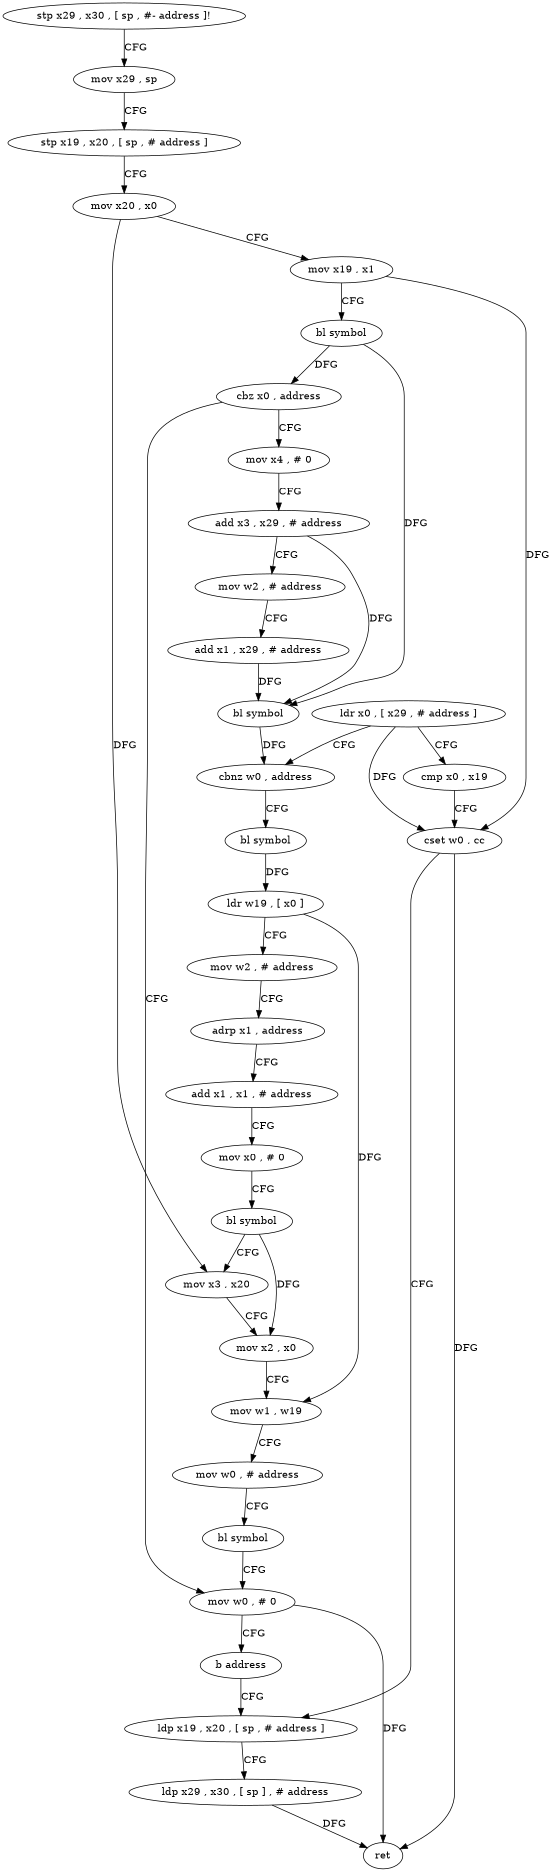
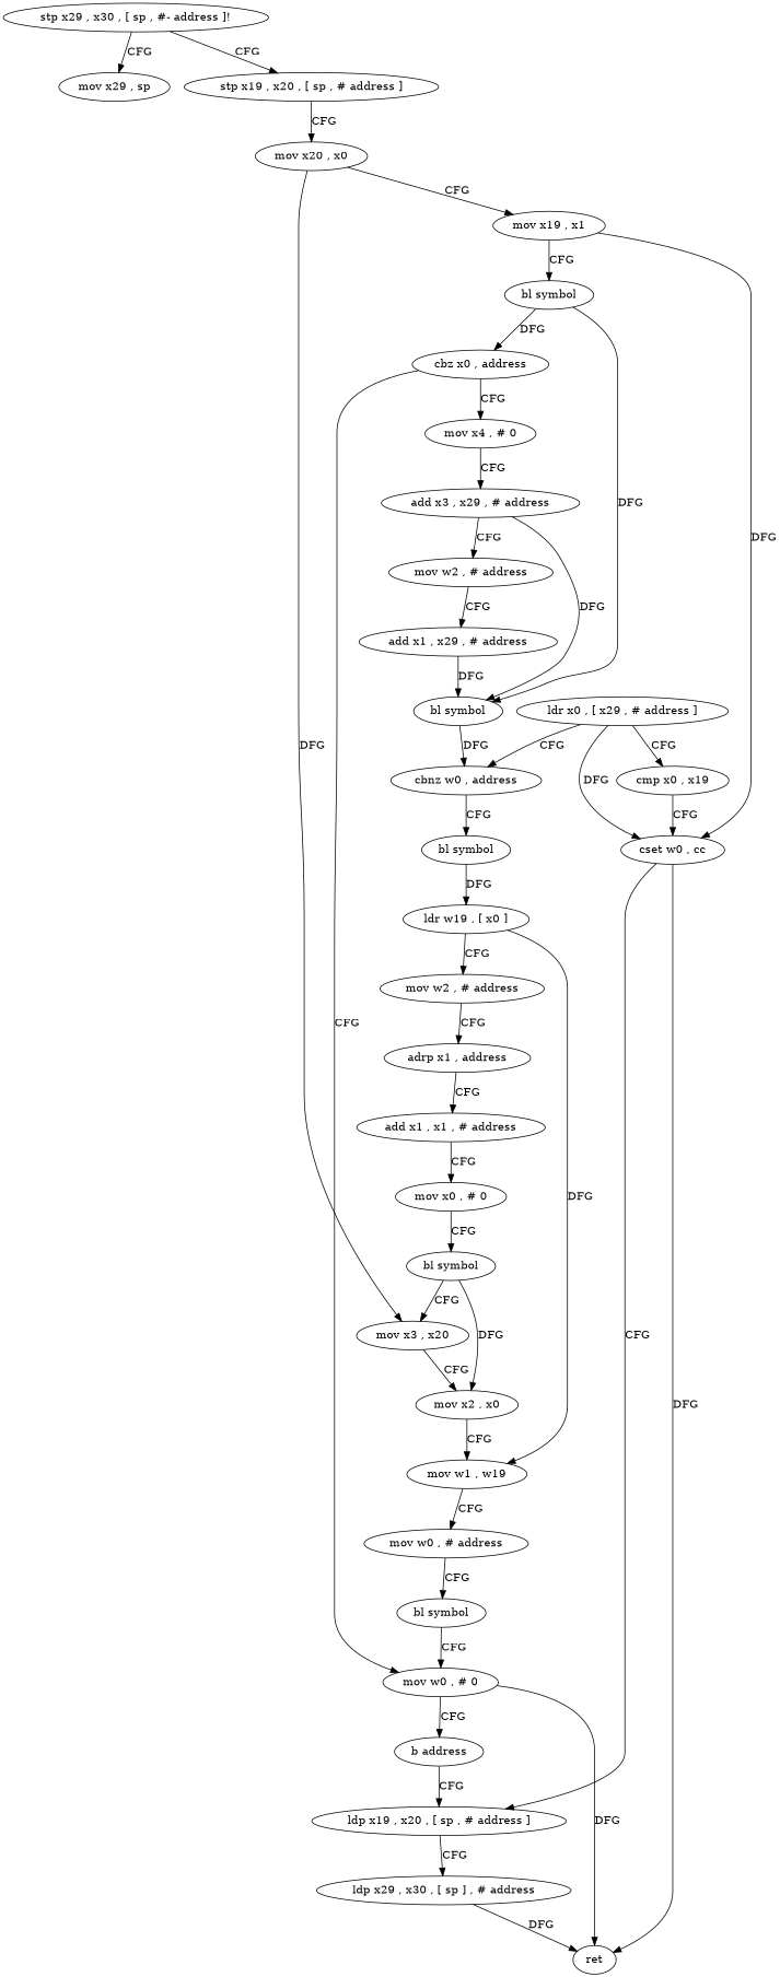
  digraph {
    n1 [label="stp x29 , x30 , [ sp , #- address ]!"]
    n2 [label="mov x29 , sp"]
    n3 [label="stp x19 , x20 , [ sp , # address ]"]
    n4 [label="mov x20 , x0"]
    n5 [label="mov x19 , x1"]
    n6 [label="mov x3 , x20"]
    n7 [label="bl symbol"]
    n8 [label="cset w0 , cc"]
    n9 [label="mov x2 , x0"]
    n10 [label="cbz x0 , address"]
    n11 [label="bl symbol"]
    n12 [label=ret]
    n13 [label="ldp x19 , x20 , [ sp , # address ]"]
    n14 [label="mov w0 , # 0"]
    n15 [label="mov x4 , # 0"]
    n16 [label="cbnz w0 , address"]
    n17 [label="b address"]
    n18 [label="add x3 , x29 , # address"]
    n19 [label="mov w2 , # address"]
    n20 [label="ldp x29 , x30 , [ sp ] , # address"]
    n21 [label="add x1 , x29 , # address"]
    n22 [label="bl symbol"]
    n23 [label="ldr w19 , [ x0 ]"]
    n24 [label="ldr x0 , [ x29 , # address ]"]
    n25 [label="cmp x0 , x19"]
    n26 [label="mov w2 , # address"]
    n27 [label="mov w1 , w19"]
    n28 [label="adrp x1 , address"]
    n29 [label="mov w0 , # address"]
    n30 [label="add x1 , x1 , # address"]
    n31 [label="mov x0 , # 0"]
    n32 [label="bl symbol"]
    n33 [label="bl symbol"]
    n1 -> n2 [label=CFG]
-   n2 -> n3 [label=CFG]
+   n1 -> n3 [label=CFG]
    n3 -> n4 [label=CFG]
    n4 -> n5 [label=CFG]
    n4 -> n6 [label=DFG]
    n5 -> n7 [label=CFG]
    n5 -> n8 [label=DFG]
    n6 -> n9 [label=CFG]
    n7 -> n10 [label=DFG]
    n7 -> n11 [label=DFG]
    n8 -> n12 [label=DFG]
    n8 -> n13 [label=CFG]
    n9 -> n27 [label=CFG]
    n10 -> n14 [label=CFG]
    n10 -> n15 [label=CFG]
    n11 -> n16 [label=DFG]
    n13 -> n20 [label=CFG]
    n14 -> n12 [label=DFG]
    n14 -> n17 [label=CFG]
    n15 -> n18 [label=CFG]
    n16 -> n22 [label=CFG]
    n17 -> n13 [label=CFG]
    n18 -> n11 [label=DFG]
    n18 -> n19 [label=CFG]
    n19 -> n21 [label=CFG]
    n20 -> n12 [label=DFG]
    n21 -> n11 [label=DFG]
    n22 -> n23 [label=DFG]
    n23 -> n26 [label=CFG]
    n23 -> n27 [label=DFG]
    n24 -> n8 [label=DFG]
    n24 -> n16 [label=CFG]
    n24 -> n25 [label=CFG]
    n25 -> n8 [label=CFG]
    n26 -> n28 [label=CFG]
    n27 -> n29 [label=CFG]
    n28 -> n30 [label=CFG]
    n29 -> n33 [label=CFG]
    n30 -> n31 [label=CFG]
    n31 -> n32 [label=CFG]
    n32 -> n6 [label=CFG]
    n32 -> n9 [label=DFG]
    n33 -> n14 [label=CFG]
  }
